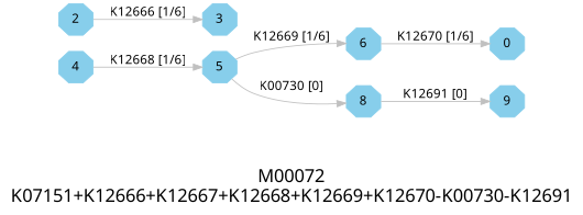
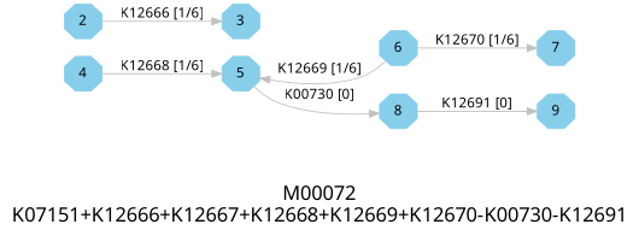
  digraph {
    fontname="Noto Sans"
    fontsize=20
    label="M00072\nK07151+K12666+K12667+K12668+K12669+K12670-K00730-K12691"
    rankdir=LR
    node [color=skyblue fontname="Noto Sans" shape=octagon style=filled]
    edge [color=grey fontname="Noto Sans"]
    n1 [height=.3 label=9 width=.3]
    2 [height=.3 width=.3]
    3 [height=.3 width=.3]
    4 [height=.3 width=.3]
    5 [height=.3 width=.3]
    6 [height=.3 width=.3]
-   7 [height=.3 width=.3 label=0]
+   7 [height=.3 width=.3]
    8 [height=.3 width=.3]
    subgraph sub_1 {
      n1
      2
      3
      4
      5
      6
      7
      8
    }
    2 -> 3 [label="K12666 [1/6]"]
    4 -> 5 [label="K12668 [1/6]"]
-   5 -> 6 [label="K12669 [1/6]"]
+   6 -> 5 [label="K12669 [1/6]"]
    5 -> 8 [label="K00730 [0]"]
    6 -> 7 [label="K12670 [1/6]"]
    8 -> n1 [label="K12691 [0]"]
  }
